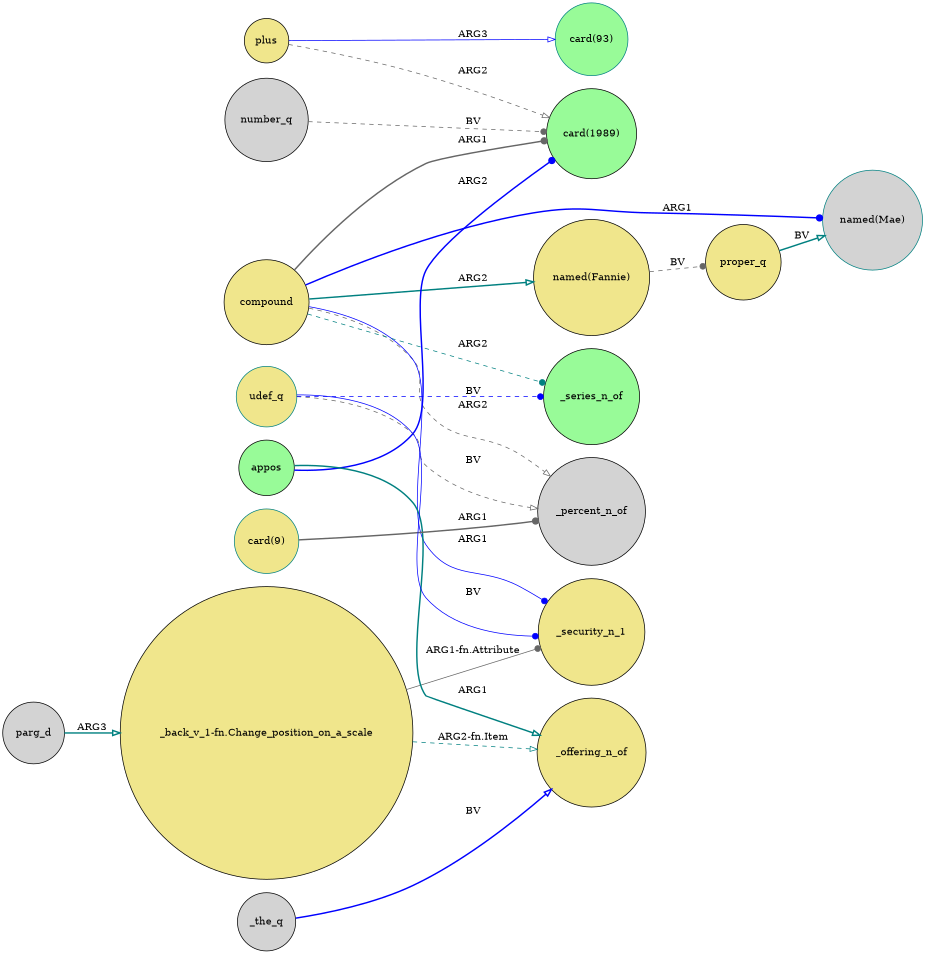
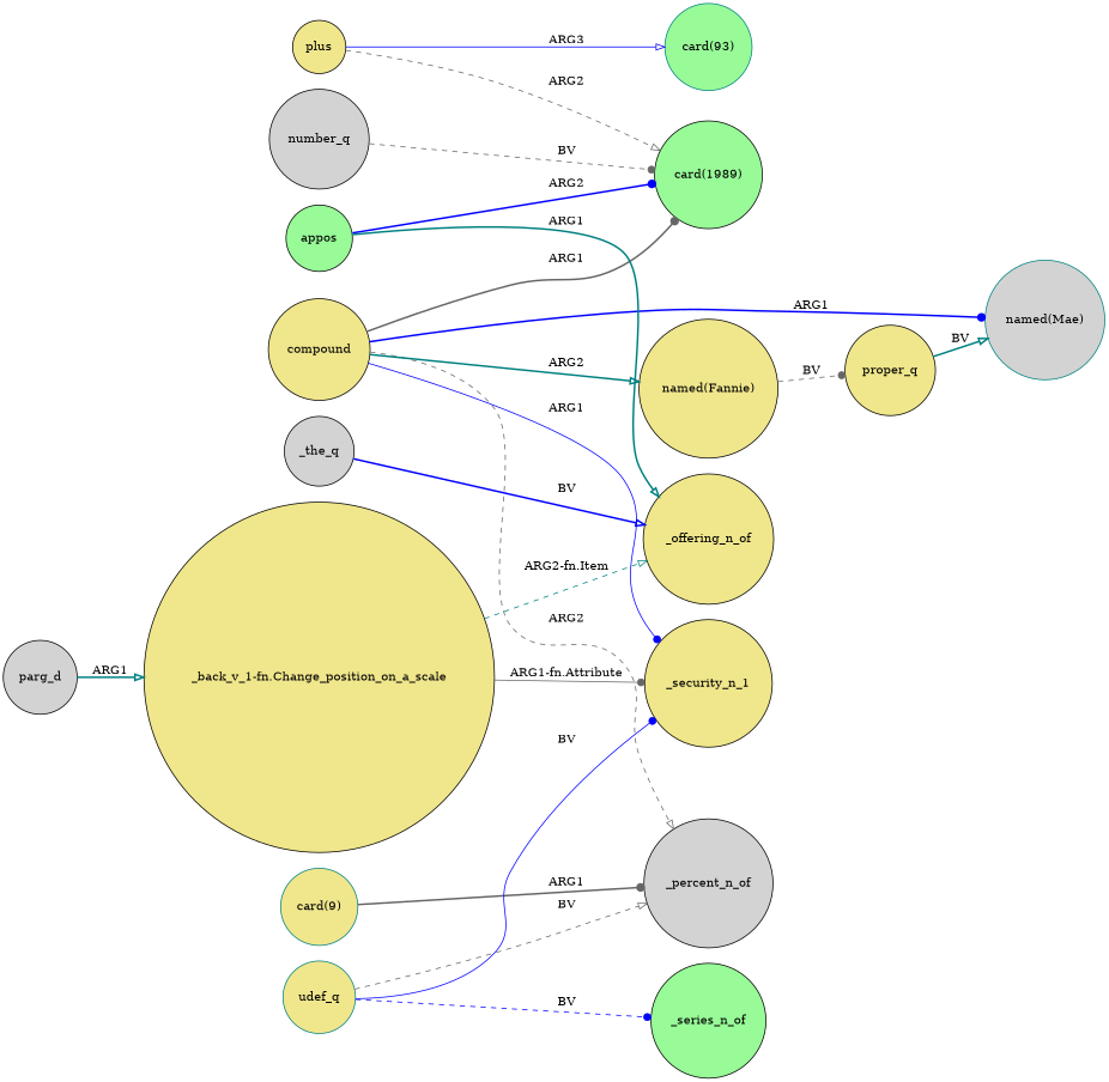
  digraph {
    rankdir=LR
    node [color=black fillcolor=khaki shape=circle style=filled]
    edge [arrowhead=dot color=gray40 style=bold]
    "named(Mae)" [color=teal fillcolor=lightgrey]
    compound
    "card(1989)" [fillcolor=palegreen]
    _percent_n_of [fillcolor=lightgrey]
    _security_n_1
    _series_n_of [fillcolor=palegreen]
    "named(Fannie)"
    proper_q
    "_back_v_1-fn.Change_position_on_a_scale"
    _offering_n_of
    plus
    n12 [color=teal fillcolor=palegreen label="card(93)"]
    appos [fillcolor=palegreen]
    "card(9)" [color=teal]
    udef_q [color=teal]
    _the_q [fillcolor=lightgrey]
    parg_d [fillcolor=lightgrey]
    number_q [fillcolor=lightgrey]
    compound -> "named(Mae)" [color=blue label=ARG1]
    compound -> "card(1989)" [label=ARG1]
    compound -> _percent_n_of [arrowhead=onormal label=ARG2 style=dashed]
    compound -> _security_n_1 [color=blue label=ARG1 style=solid]
-   compound -> _series_n_of [color=teal label=ARG2 style=dashed]
    compound -> "named(Fannie)" [arrowhead=onormal color=teal label=ARG2]
    "named(Fannie)" -> proper_q [label=BV style=dashed]
    proper_q -> "named(Mae)" [arrowhead=onormal color=teal label=BV]
    "_back_v_1-fn.Change_position_on_a_scale" -> _security_n_1 [label="ARG1-fn.Attribute" style=solid]
    "_back_v_1-fn.Change_position_on_a_scale" -> _offering_n_of [arrowhead=onormal color=teal label="ARG2-fn.Item" style=dashed]
    plus -> "card(1989)" [arrowhead=onormal label=ARG2 style=dashed]
    plus -> n12 [arrowhead=onormal color=blue label=ARG3 style=solid]
    appos -> "card(1989)" [color=blue label=ARG2]
    appos -> _offering_n_of [arrowhead=onormal color=teal label=ARG1]
    "card(9)" -> _percent_n_of [label=ARG1]
    udef_q -> _percent_n_of [arrowhead=onormal label=BV style=dashed]
    udef_q -> _security_n_1 [color=blue label=BV style=solid]
    udef_q -> _series_n_of [color=blue label=BV style=dashed]
    _the_q -> _offering_n_of [arrowhead=onormal color=blue label=BV]
-   parg_d -> "_back_v_1-fn.Change_position_on_a_scale" [arrowhead=onormal color=teal label=ARG3]
+   parg_d -> "_back_v_1-fn.Change_position_on_a_scale" [arrowhead=onormal color=teal label=ARG1]
    number_q -> "card(1989)" [label=BV style=dashed]
  }
